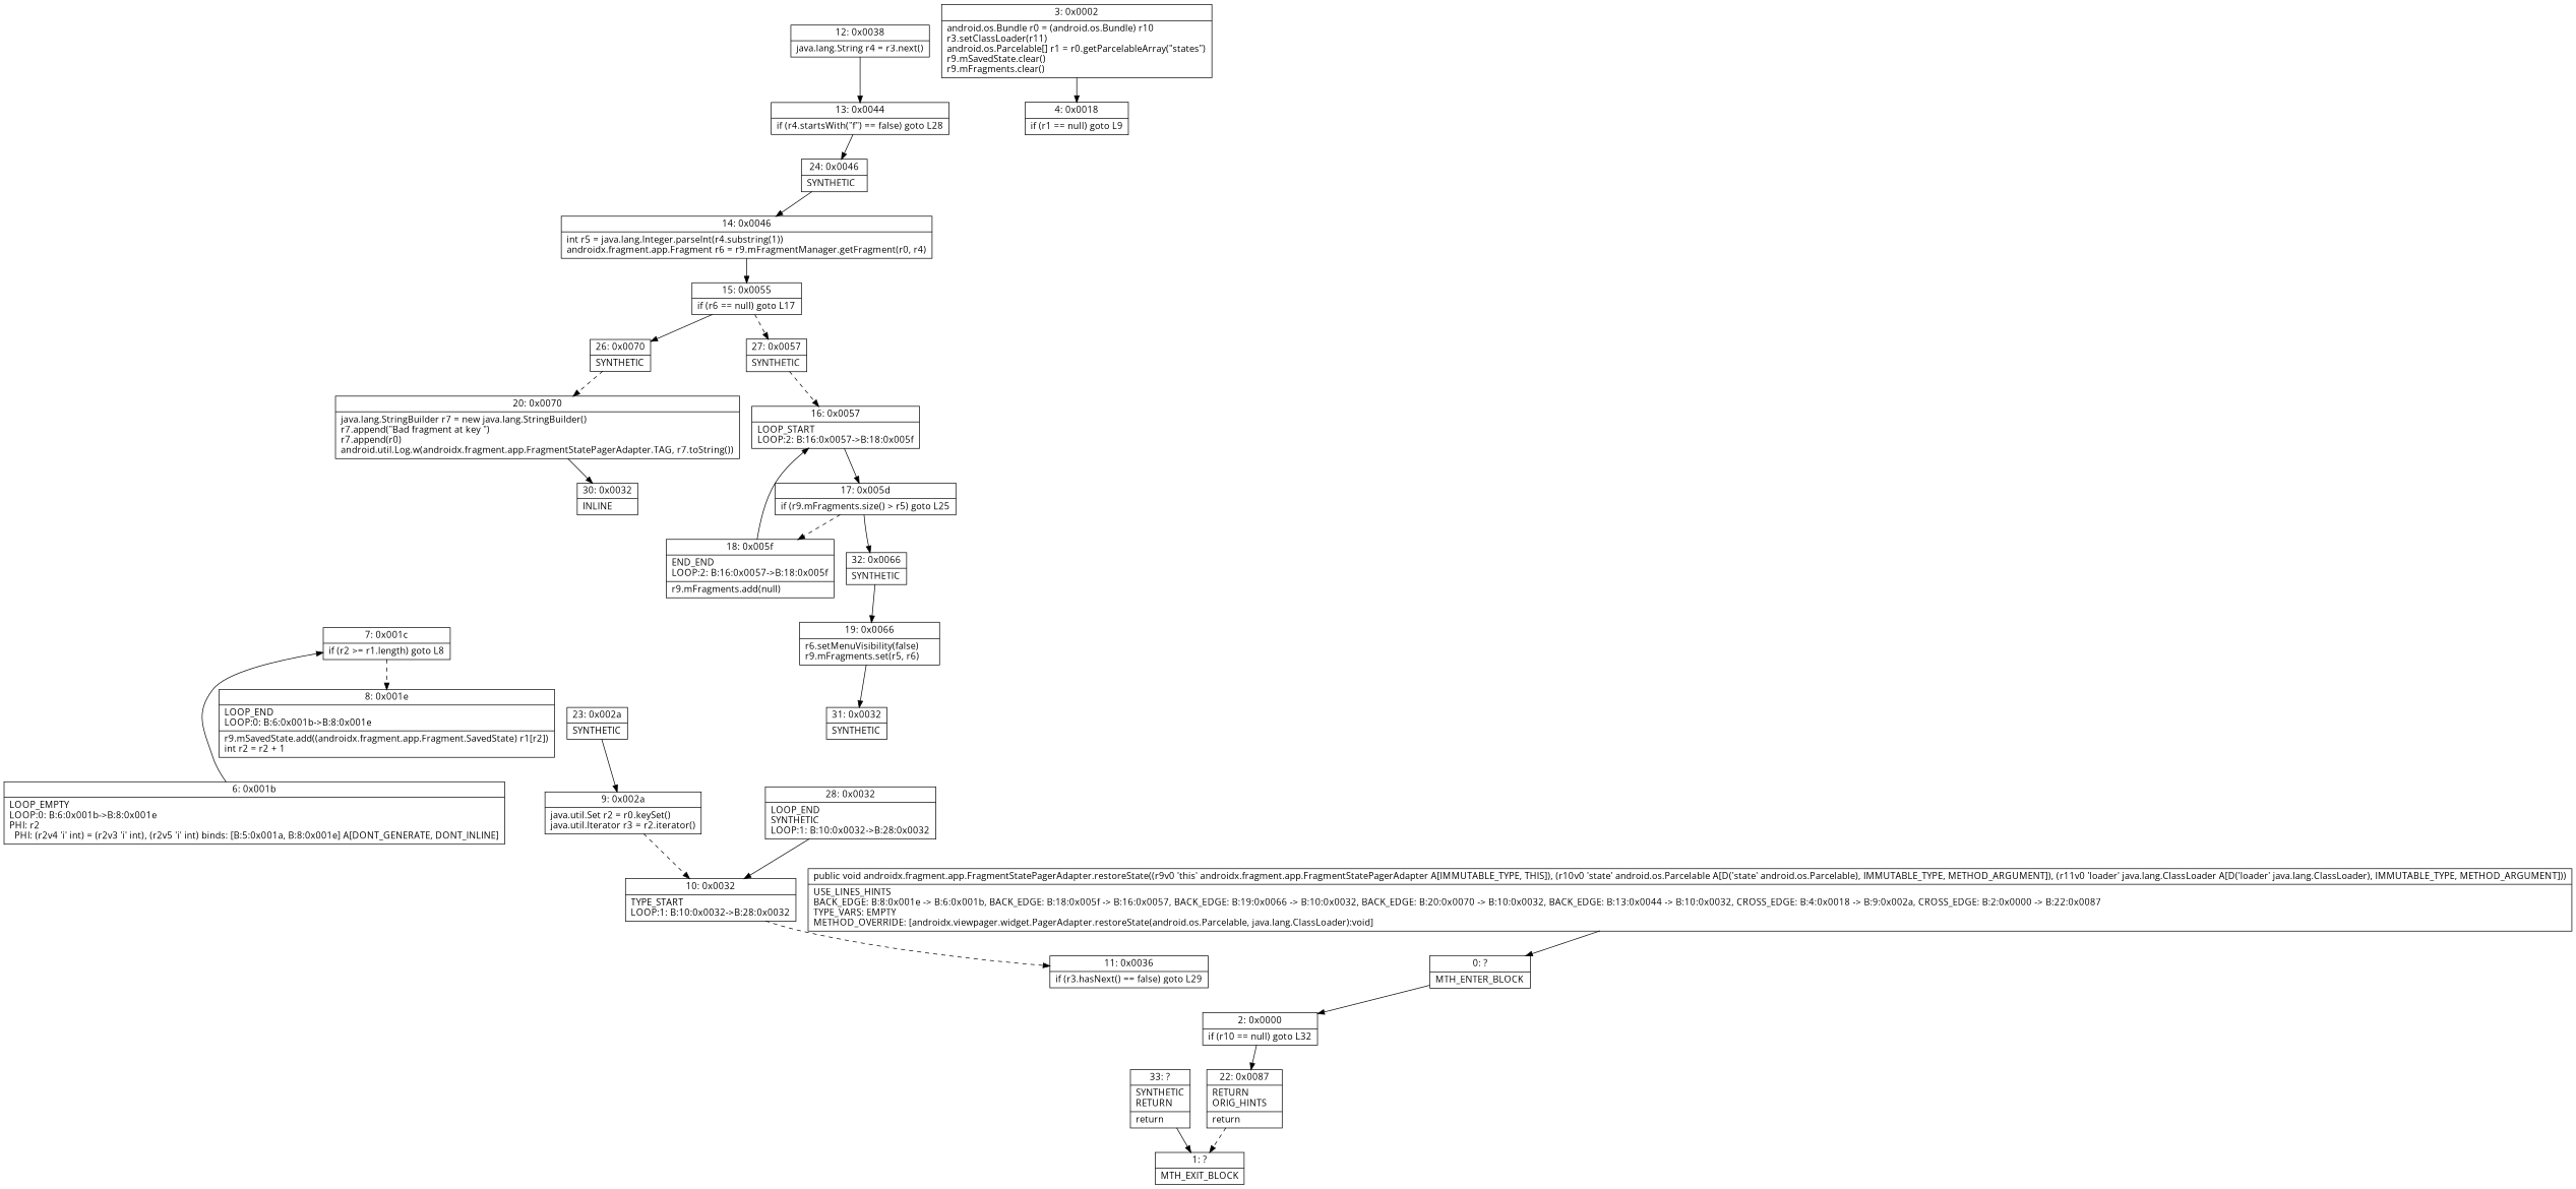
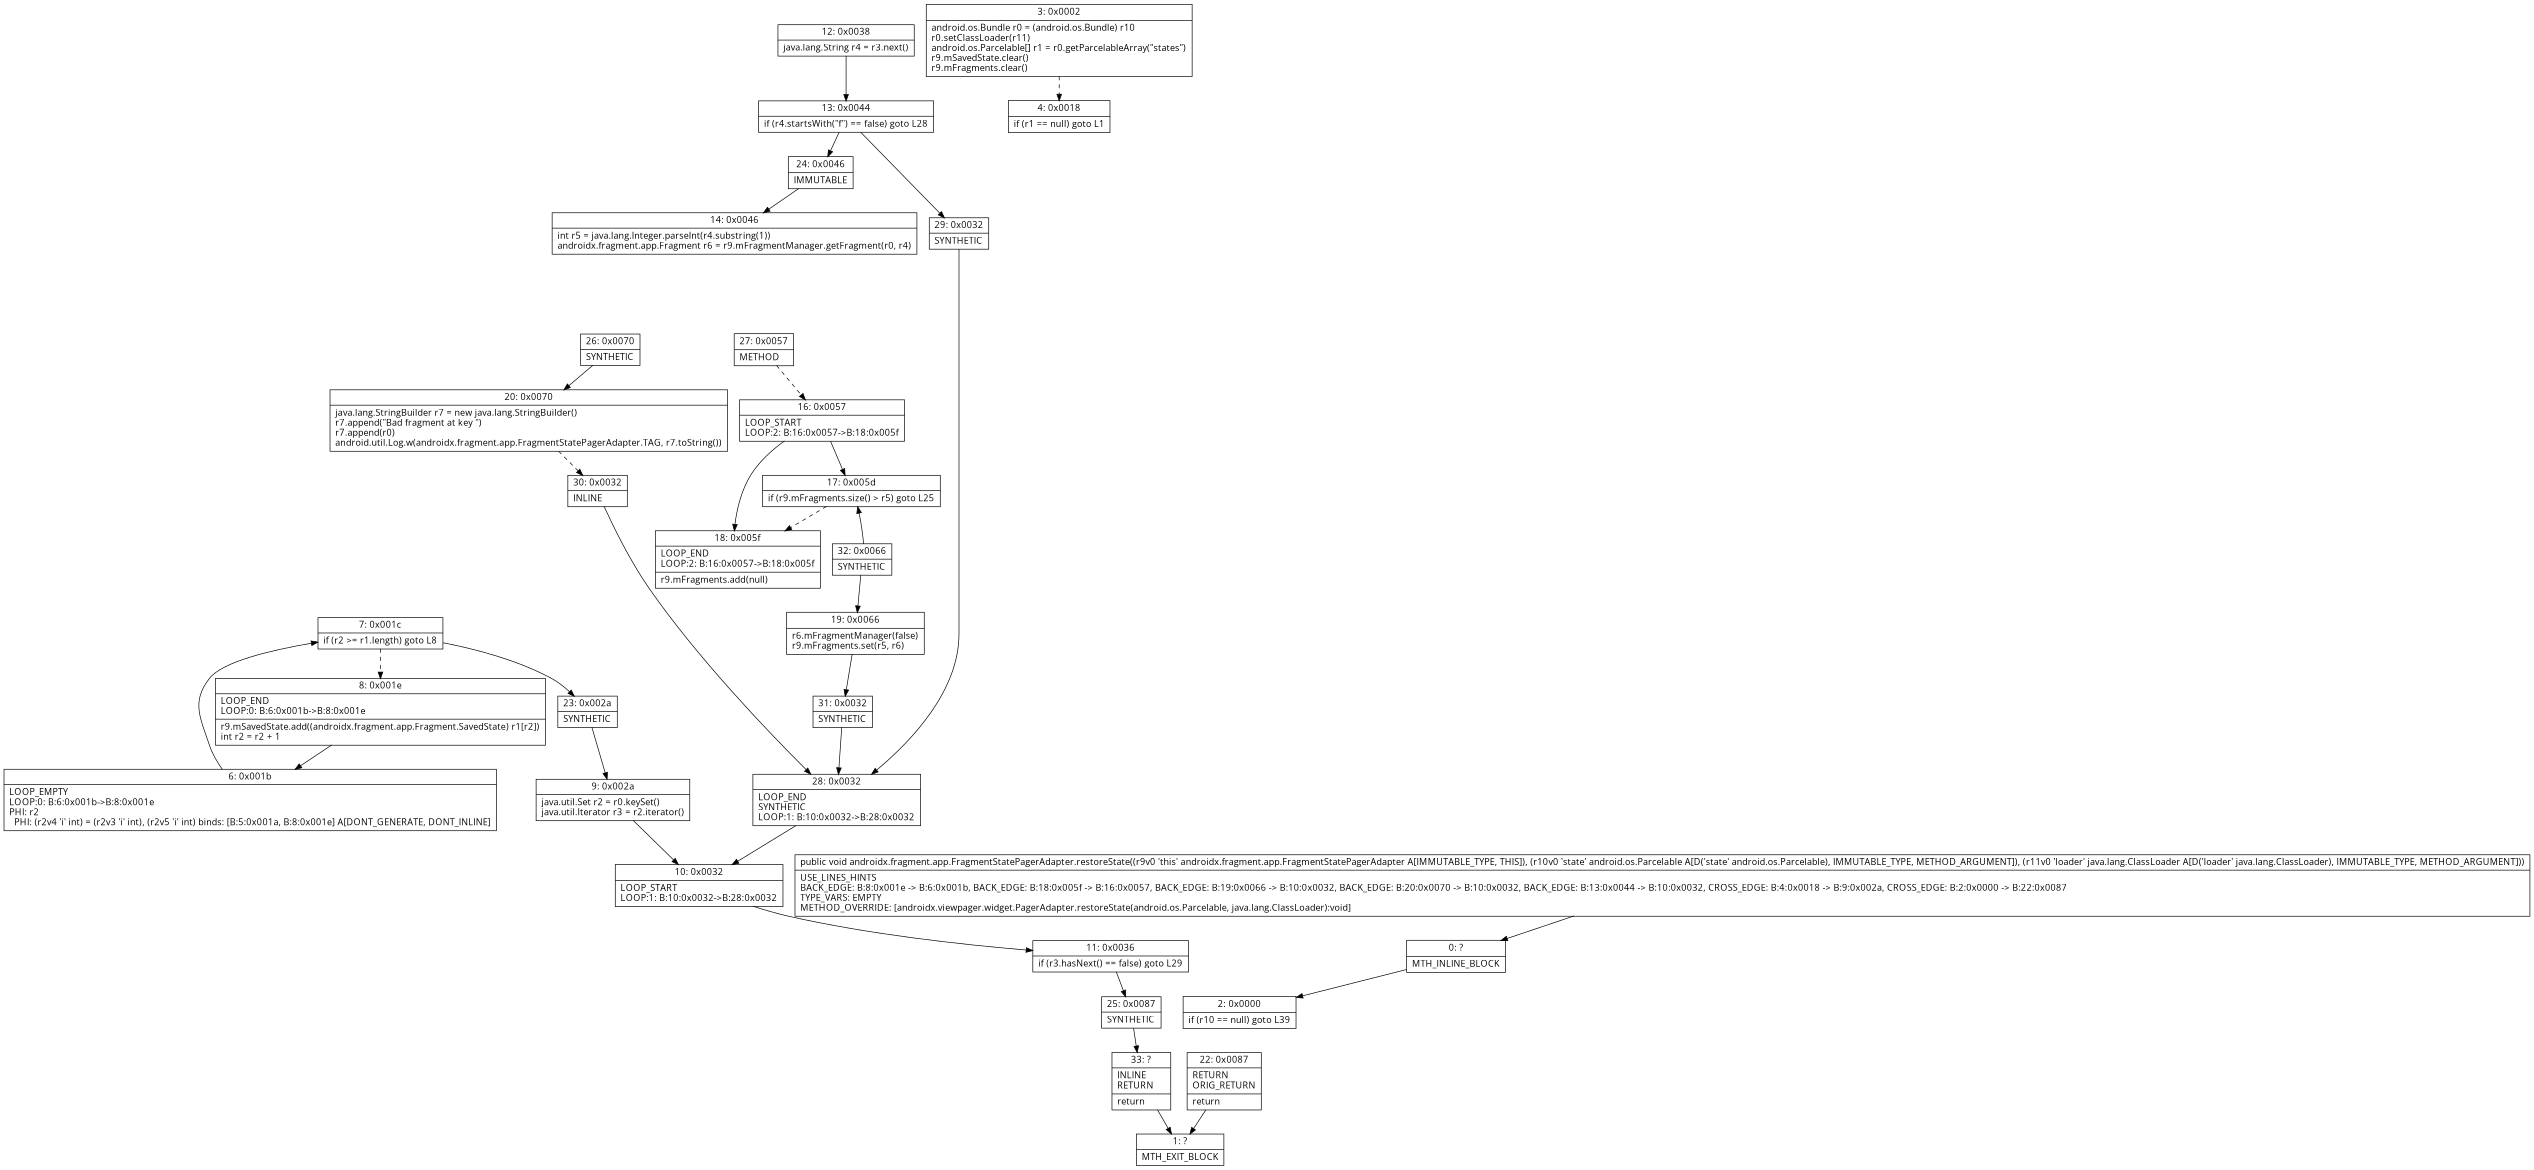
  digraph {
    fontname="Open Sans"
    node [fontname="Open Sans" shape=record]
    edge [fontname="Open Sans"]
-   n1 [label="{0\:\ ?|MTH_ENTER_BLOCK\l}"]
-   n2 [label="{2\:\ 0x0000|if (r10 == null) goto L32\l}"]
-   n3 [label="{22\:\ 0x0087|RETURN\lORIG_HINTS\l|return\l}"]
-   n4 [label="{3\:\ 0x0002|android.os.Bundle r0 = (android.os.Bundle) r10\lr3.setClassLoader(r11)\landroid.os.Parcelable[] r1 = r0.getParcelableArray(\"states\")\lr9.mSavedState.clear()\lr9.mFragments.clear()\l}"]
-   n5 [label="{4\:\ 0x0018|if (r1 == null) goto L9\l}"]
+   n1 [label="{0\:\ ?|MTH_INLINE_BLOCK\l}"]
+   n2 [label="{2\:\ 0x0000|if (r10 == null) goto L39\l}"]
+   n3 [label="{22\:\ 0x0087|RETURN\lORIG_RETURN\l|return\l}"]
+   n4 [label="{3\:\ 0x0002|android.os.Bundle r0 = (android.os.Bundle) r10\lr0.setClassLoader(r11)\landroid.os.Parcelable[] r1 = r0.getParcelableArray(\"states\")\lr9.mSavedState.clear()\lr9.mFragments.clear()\l}"]
+   n5 [label="{4\:\ 0x0018|if (r1 == null) goto L1\l}"]
    n6 [label="{1\:\ ?|MTH_EXIT_BLOCK\l}"]
    n7 [label="{9\:\ 0x002a|java.util.Set r2 = r0.keySet()\ljava.util.Iterator r3 = r2.iterator()\l}"]
-   n8 [label="{10\:\ 0x0032|TYPE_START\lLOOP:1: B:10:0x0032\-\>B:28:0x0032\l}"]
+   n8 [label="{10\:\ 0x0032|LOOP_START\lLOOP:1: B:10:0x0032\-\>B:28:0x0032\l}"]
    n9 [label="{6\:\ 0x001b|LOOP_EMPTY\lLOOP:0: B:6:0x001b\-\>B:8:0x001e\lPHI: r2 \l  PHI: (r2v4 'i' int) = (r2v3 'i' int), (r2v5 'i' int) binds: [B:5:0x001a, B:8:0x001e] A[DONT_GENERATE, DONT_INLINE]\l}"]
    n10 [label="{7\:\ 0x001c|if (r2 \>= r1.length) goto L8\l}"]
    n11 [label="{8\:\ 0x001e|LOOP_END\lLOOP:0: B:6:0x001b\-\>B:8:0x001e\l|r9.mSavedState.add((androidx.fragment.app.Fragment.SavedState) r1[r2])\lint r2 = r2 + 1\l}"]
    n12 [label="{23\:\ 0x002a|SYNTHETIC\l}"]
    n13 [label="{11\:\ 0x0036|if (r3.hasNext() == false) goto L29\l}"]
+   n14 [label="{25\:\ 0x0087|SYNTHETIC\l}"]
    n15 [label="{12\:\ 0x0038|java.lang.String r4 = r3.next()\l}"]
    n16 [label="{13\:\ 0x0044|if (r4.startsWith(\"f\") == false) goto L28\l}"]
-   n17 [label="{33\:\ ?|SYNTHETIC\lRETURN\l|return\l}"]
-   n18 [label="{24\:\ 0x0046|SYNTHETIC\l}"]
+   n17 [label="{33\:\ ?|INLINE\lRETURN\l|return\l}"]
+   n18 [label="{24\:\ 0x0046|IMMUTABLE\l}"]
+   n19 [label="{29\:\ 0x0032|SYNTHETIC\l}"]
    n20 [label="{14\:\ 0x0046|int r5 = java.lang.Integer.parseInt(r4.substring(1))\landroidx.fragment.app.Fragment r6 = r9.mFragmentManager.getFragment(r0, r4)\l}"]
    n21 [label="{28\:\ 0x0032|LOOP_END\lSYNTHETIC\lLOOP:1: B:10:0x0032\-\>B:28:0x0032\l}"]
-   n22 [label="{15\:\ 0x0055|if (r6 == null) goto L17\l}"]
    n23 [label="{26\:\ 0x0070|SYNTHETIC\l}"]
-   n24 [label="{27\:\ 0x0057|SYNTHETIC\l}"]
+   n24 [label="{27\:\ 0x0057|METHOD\l}"]
    n25 [label="{20\:\ 0x0070|java.lang.StringBuilder r7 = new java.lang.StringBuilder()\lr7.append(\"Bad fragment at key \")\lr7.append(r0)\landroid.util.Log.w(androidx.fragment.app.FragmentStatePagerAdapter.TAG, r7.toString())\l}"]
    n26 [label="{16\:\ 0x0057|LOOP_START\lLOOP:2: B:16:0x0057\-\>B:18:0x005f\l}"]
    n27 [label="{30\:\ 0x0032|INLINE\l}"]
    n28 [label="{17\:\ 0x005d|if (r9.mFragments.size() \> r5) goto L25\l}"]
-   n29 [label="{18\:\ 0x005f|END_END\lLOOP:2: B:16:0x0057\-\>B:18:0x005f\l|r9.mFragments.add(null)\l}"]
+   n29 [label="{18\:\ 0x005f|LOOP_END\lLOOP:2: B:16:0x0057\-\>B:18:0x005f\l|r9.mFragments.add(null)\l}"]
    n30 [label="{32\:\ 0x0066|SYNTHETIC\l}"]
-   n31 [label="{19\:\ 0x0066|r6.setMenuVisibility(false)\lr9.mFragments.set(r5, r6)\l}"]
+   n31 [label="{19\:\ 0x0066|r6.mFragmentManager(false)\lr9.mFragments.set(r5, r6)\l}"]
    n32 [label="{31\:\ 0x0032|SYNTHETIC\l}"]
    n33 [label="{public void androidx.fragment.app.FragmentStatePagerAdapter.restoreState((r9v0 'this' androidx.fragment.app.FragmentStatePagerAdapter A[IMMUTABLE_TYPE, THIS]), (r10v0 'state' android.os.Parcelable A[D('state' android.os.Parcelable), IMMUTABLE_TYPE, METHOD_ARGUMENT]), (r11v0 'loader' java.lang.ClassLoader A[D('loader' java.lang.ClassLoader), IMMUTABLE_TYPE, METHOD_ARGUMENT]))  | USE_LINES_HINTS\lBACK_EDGE: B:8:0x001e \-\> B:6:0x001b, BACK_EDGE: B:18:0x005f \-\> B:16:0x0057, BACK_EDGE: B:19:0x0066 \-\> B:10:0x0032, BACK_EDGE: B:20:0x0070 \-\> B:10:0x0032, BACK_EDGE: B:13:0x0044 \-\> B:10:0x0032, CROSS_EDGE: B:4:0x0018 \-\> B:9:0x002a, CROSS_EDGE: B:2:0x0000 \-\> B:22:0x0087\lTYPE_VARS: EMPTY\lMETHOD_OVERRIDE: [androidx.viewpager.widget.PagerAdapter.restoreState(android.os.Parcelable, java.lang.ClassLoader):void]\l}"]
    n1 -> n2
-   n2 -> n3
-   n3 -> n6 [style=dashed]
-   n4 -> n5
-   n7 -> n8 [style=dashed]
-   n8 -> n13 [style=dashed]
+   n3 -> n6
+   n4 -> n5 [style=dashed]
+   n7 -> n8
+   n8 -> n13
    n9 -> n10
    n10 -> n11 [style=dashed]
+   n10 -> n12
+   n11 -> n9
    n12 -> n7
+   n13 -> n14
+   n14 -> n17
    n15 -> n16
    n16 -> n18 [style=solid]
+   n16 -> n19
    n17 -> n6
    n18 -> n20
-   n20 -> n22
+   n19 -> n21
    n21 -> n8
-   n22 -> n23
-   n22 -> n24 [style=dashed]
-   n23 -> n25 [style=dashed]
+   n23 -> n25
    n24 -> n26 [style=dashed]
-   n25 -> n27
+   n25 -> n27 [style=dashed]
    n26 -> n28
+   n27 -> n21
    n28 -> n29 [style=dashed]
-   n28 -> n30
-   n29 -> n26
+   n30 -> n28
+   n26 -> n29
    n30 -> n31
    n31 -> n32
+   n32 -> n21
    n33 -> n1
  }
